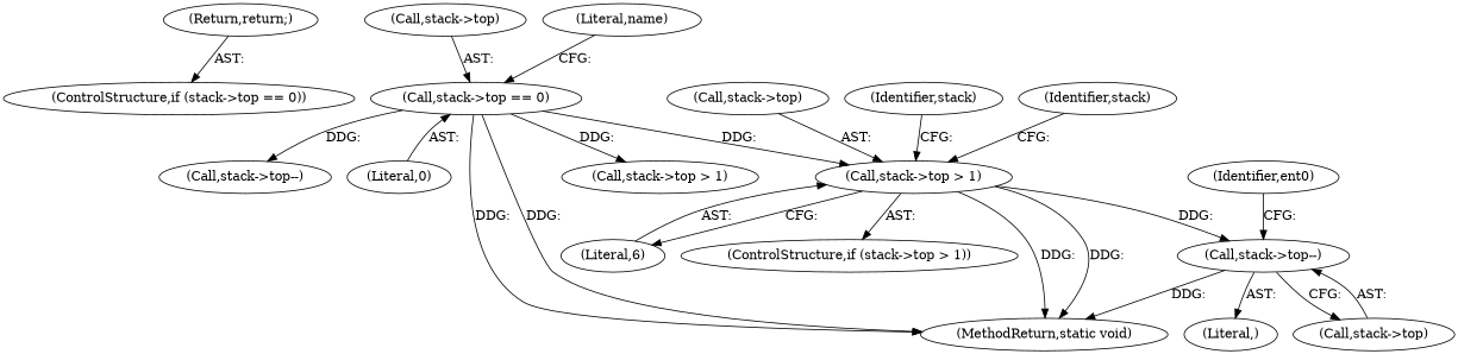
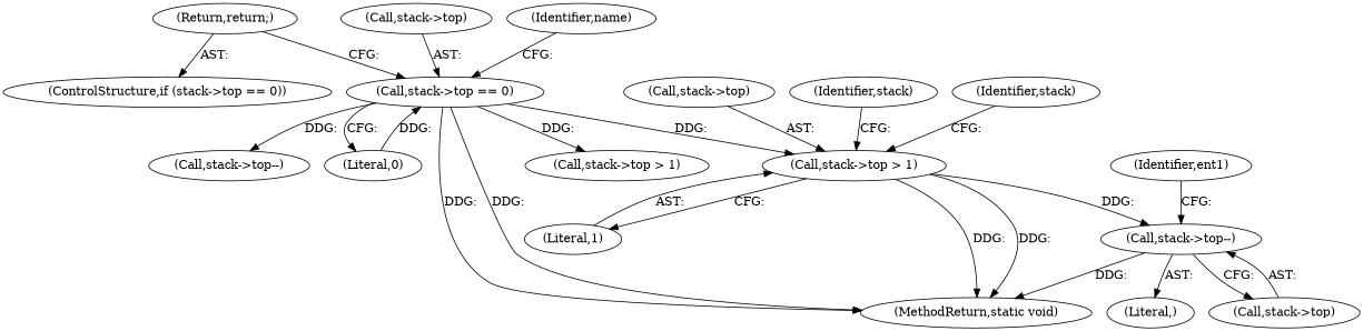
  digraph {
    n1 [label="(Call,stack->top--)"]
    n2 [label="(Literal,)"]
    n3 [label="(MethodReturn,static void)"]
    n4 [label="(Call,stack->top)"]
    n5 [label="(Call,stack->top > 1)"]
-   n6 [label="(Literal,6)"]
-   n7 [label="(ControlStructure,if (stack->top > 1))"]
+   n6 [label="(Literal,1)"]
    n8 [label="(Call,stack->top == 0)"]
    n9 [label="(Call,stack->top > 1)"]
    n10 [label="(Call,stack->top--)"]
    n11 [label="(Literal,0)"]
    n12 [label="(ControlStructure,if (stack->top == 0))"]
    n13 [label="(Return,return;)"]
    n14 [label="(Call,stack->top)"]
-   n15 [label="(Literal,name)"]
+   n15 [label="(Identifier,name)"]
    n16 [label="(Identifier,stack)"]
    n17 [label="(Call,stack->top)"]
-   n18 [label="(Identifier,ent0)"]
+   n18 [label="(Identifier,ent1)"]
    n19 [label="(Identifier,stack)"]
    n1 -> n2 [label="AST: "]
    n1 -> n3 [label="DDG: "]
    n1 -> n4 [label="CFG: "]
    n4 -> n1 [label="AST: "]
    n5 -> n1 [label="DDG: "]
    n5 -> n3 [label="DDG: "]
    n5 -> n3 [label="DDG: "]
    n5 -> n6 [label="CFG: "]
-   n5 -> n7 [label="AST: "]
    n6 -> n5 [label="AST: "]
    n8 -> n3 [label="DDG: "]
    n8 -> n3 [label="DDG: "]
    n8 -> n5 [label="DDG: "]
    n8 -> n9 [label="DDG: "]
    n8 -> n10 [label="DDG: "]
-   n11 -> n8 [label="AST: "]
+   n8 -> n11 [label="CFG: "]
+   n11 -> n8 [label="DDG: "]
+   n13 -> n8 [label="CFG: "]
    n13 -> n12 [label="AST: "]
    n14 -> n8 [label="AST: "]
    n15 -> n8 [label="CFG: "]
    n16 -> n5 [label="CFG: "]
    n17 -> n5 [label="AST: "]
    n18 -> n1 [label="CFG: "]
    n19 -> n5 [label="CFG: "]
  }
